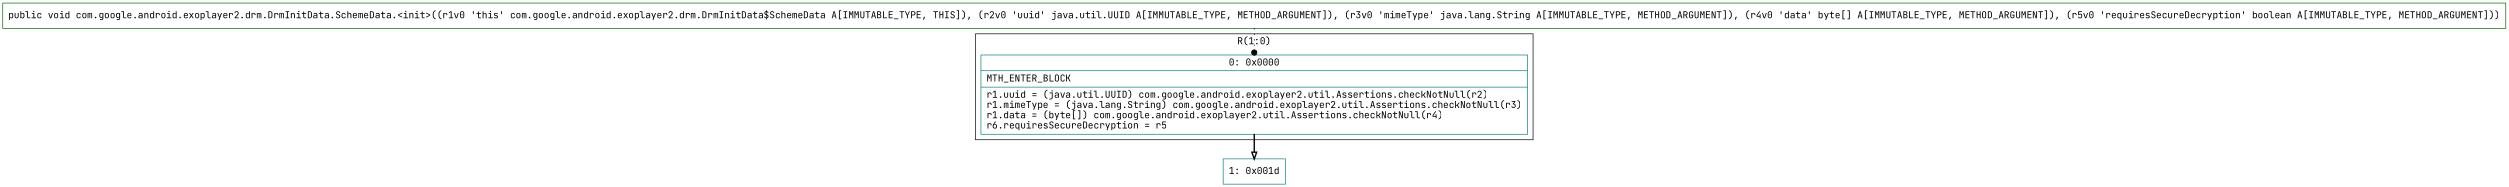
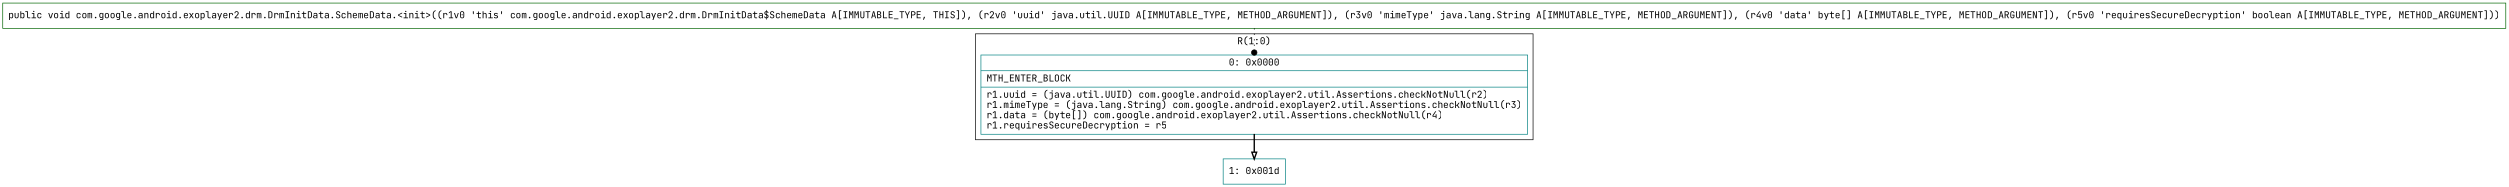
  digraph {
    fontname="JetBrains Mono"
    node [color=teal shape=record fontname="JetBrains Mono"]
    edge [fontname="JetBrains Mono"]
-   n1 [label="{0\:\ 0x0000|MTH_ENTER_BLOCK\l|r1.uuid = (java.util.UUID) com.google.android.exoplayer2.util.Assertions.checkNotNull(r2)\lr1.mimeType = (java.lang.String) com.google.android.exoplayer2.util.Assertions.checkNotNull(r3)\lr1.data = (byte[]) com.google.android.exoplayer2.util.Assertions.checkNotNull(r4)\lr6.requiresSecureDecryption = r5\l}"]
+   n1 [label="{0\:\ 0x0000|MTH_ENTER_BLOCK\l|r1.uuid = (java.util.UUID) com.google.android.exoplayer2.util.Assertions.checkNotNull(r2)\lr1.mimeType = (java.lang.String) com.google.android.exoplayer2.util.Assertions.checkNotNull(r3)\lr1.data = (byte[]) com.google.android.exoplayer2.util.Assertions.checkNotNull(r4)\lr1.requiresSecureDecryption = r5\l}"]
    n2 [label="{1\:\ 0x001d}"]
    n3 [label="{public void com.google.android.exoplayer2.drm.DrmInitData.SchemeData.\<init\>((r1v0 'this' com.google.android.exoplayer2.drm.DrmInitData$SchemeData A[IMMUTABLE_TYPE, THIS]), (r2v0 'uuid' java.util.UUID A[IMMUTABLE_TYPE, METHOD_ARGUMENT]), (r3v0 'mimeType' java.lang.String A[IMMUTABLE_TYPE, METHOD_ARGUMENT]), (r4v0 'data' byte[] A[IMMUTABLE_TYPE, METHOD_ARGUMENT]), (r5v0 'requiresSecureDecryption' boolean A[IMMUTABLE_TYPE, METHOD_ARGUMENT])) }" color=darkgreen]
    subgraph cluster_1 {
      label="R(1:0)"
      n1
    }
    n1 -> n2 [style=bold arrowhead=onormal]
    n3 -> n1 [style=dotted arrowhead=dot]
  }
